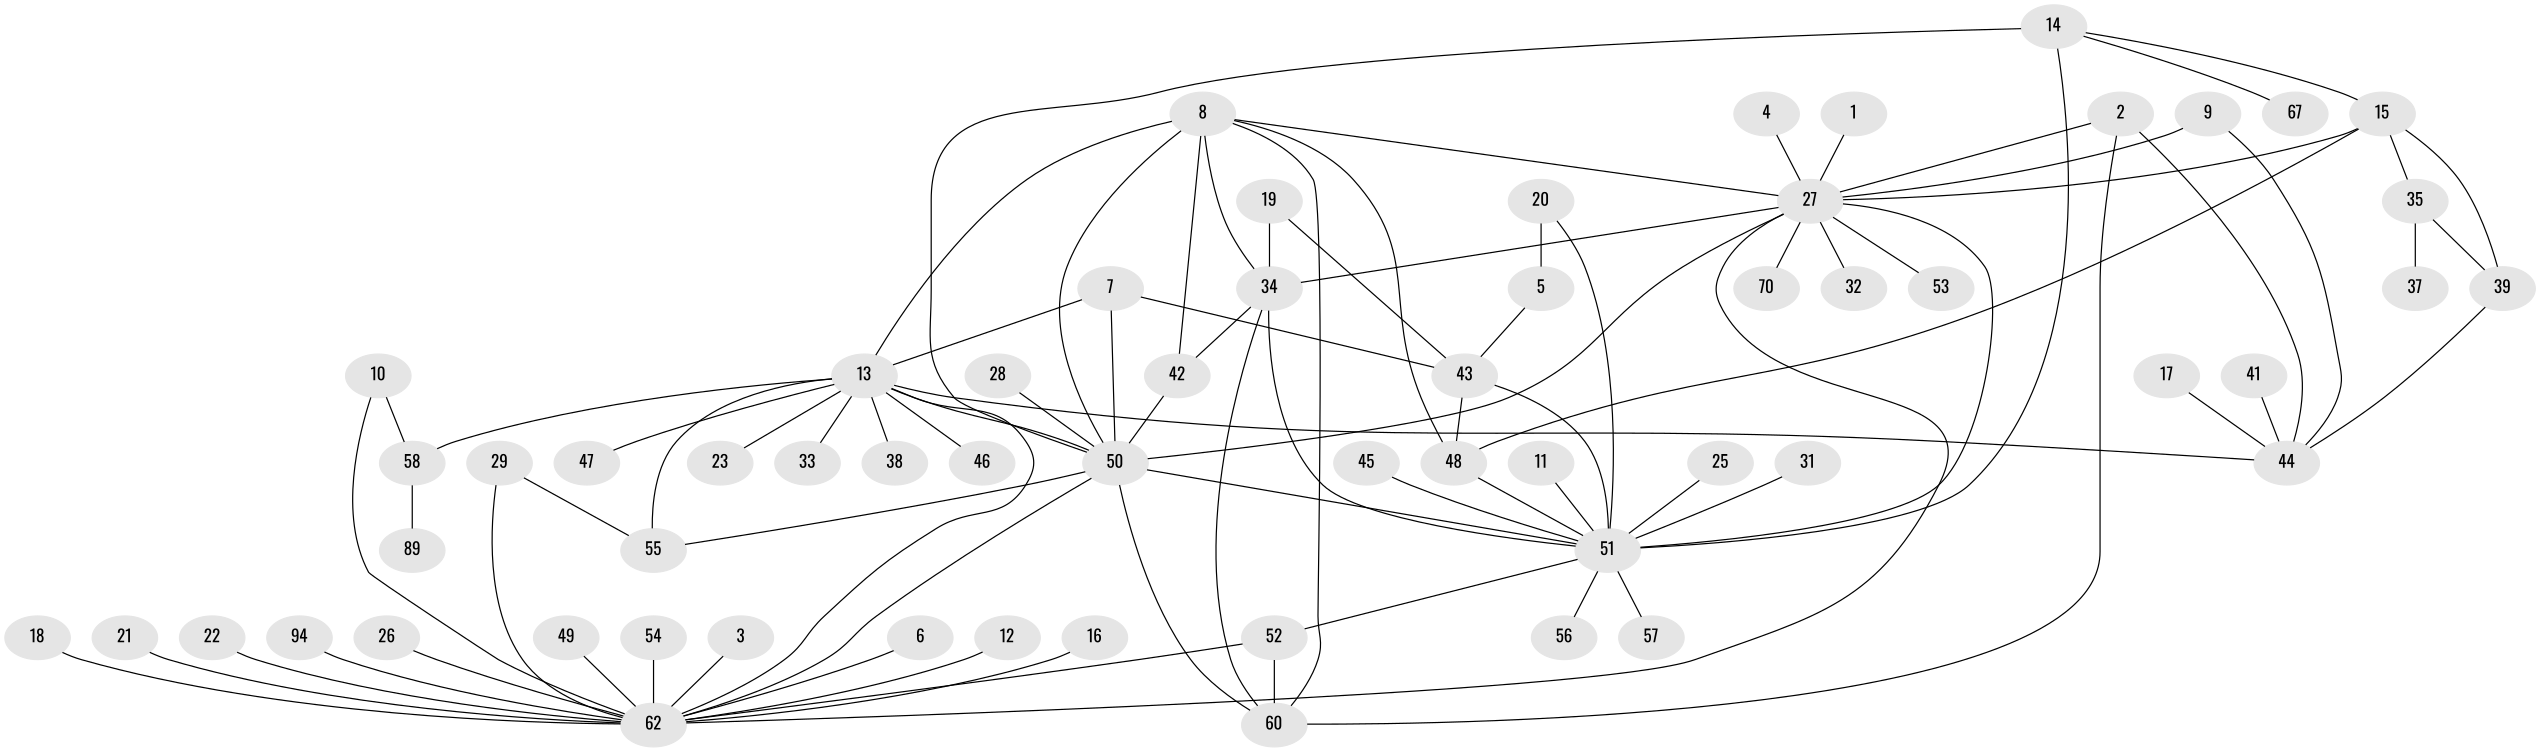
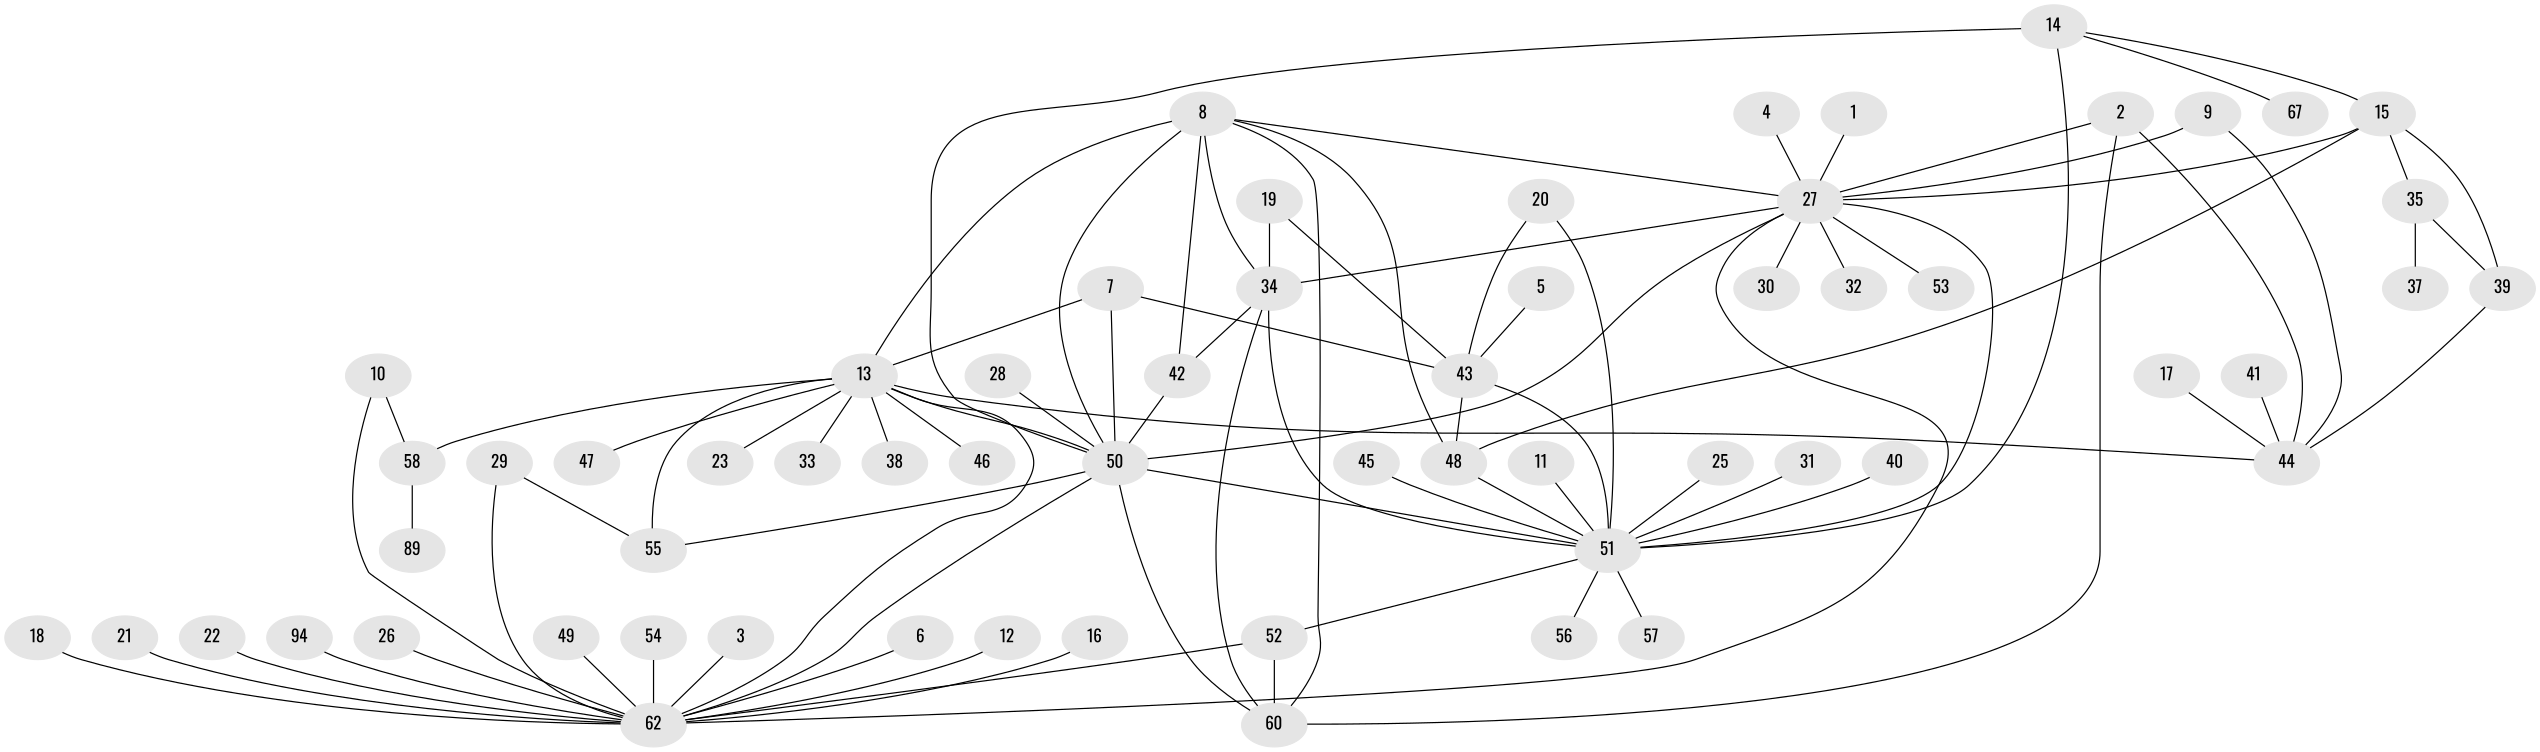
  graph {
    fontname=Oswald
    node [color=gray90 fontname=Oswald style=filled]
    edge [fontname=Oswald weight=1.0]
    1
    27
    62
    50
    34
    51
-   30 [label=70]
+   30
    32
    53
    2
    44
    60
    3
    4
    5
    43
    13
    58
    23
    33
    38
    46
    47
    55
    48
    6
    7
    8
    42
    9
    10
    n32 [label=89]
    11
    52
    56
    57
    12
    14
    15
    n40 [label=67]
    35
    39
    37
    16
    17
    18
    19
    20
    21
    22
    n51 [label=94]
    25
    26
    28
    29
    31
+   40
    41
    45
    49
    54
    1 -- 27
    27 -- 62
    27 -- 50
    27 -- 34 [weight=2.0]
    27 -- 51
    27 -- 30
    27 -- 32
    27 -- 53
    50 -- 62
    50 -- 51
    50 -- 60
    50 -- 55
    34 -- 51
    34 -- 60
    34 -- 42
    51 -- 52
    51 -- 56
    51 -- 57
    2 -- 27
    2 -- 44
    2 -- 60
    3 -- 62
    4 -- 27
    5 -- 43
    43 -- 51
    43 -- 48
    13 -- 62
    13 -- 50
    13 -- 44
    13 -- 58
    13 -- 23
    13 -- 33
    13 -- 38
    13 -- 46
    13 -- 47
    13 -- 55
    58 -- n32
    48 -- 51
    6 -- 62
    7 -- 50
    7 -- 43
    7 -- 13
    8 -- 27
    8 -- 50
    8 -- 34
    8 -- 60
    8 -- 13
    8 -- 48
    8 -- 42
    42 -- 50 [weight=2.0]
    9 -- 27
    9 -- 44
    10 -- 62
    10 -- 58
    11 -- 51
    52 -- 62
    52 -- 60
    12 -- 62
    14 -- 50 [weight=2.0]
    14 -- 51
    14 -- 15
    14 -- n40
    15 -- 27
    15 -- 48
    15 -- 35
    15 -- 39
    35 -- 39
    35 -- 37
    39 -- 44
    16 -- 62
    17 -- 44
    18 -- 62
    19 -- 34
    19 -- 43
    20 -- 51
-   20 -- 5
+   20 -- 43
    21 -- 62
    22 -- 62
    n51 -- 62
    25 -- 51
    26 -- 62
    28 -- 50
    29 -- 62
    29 -- 55
    31 -- 51
+   40 -- 51
    41 -- 44
    45 -- 51
    49 -- 62
    54 -- 62
  }
